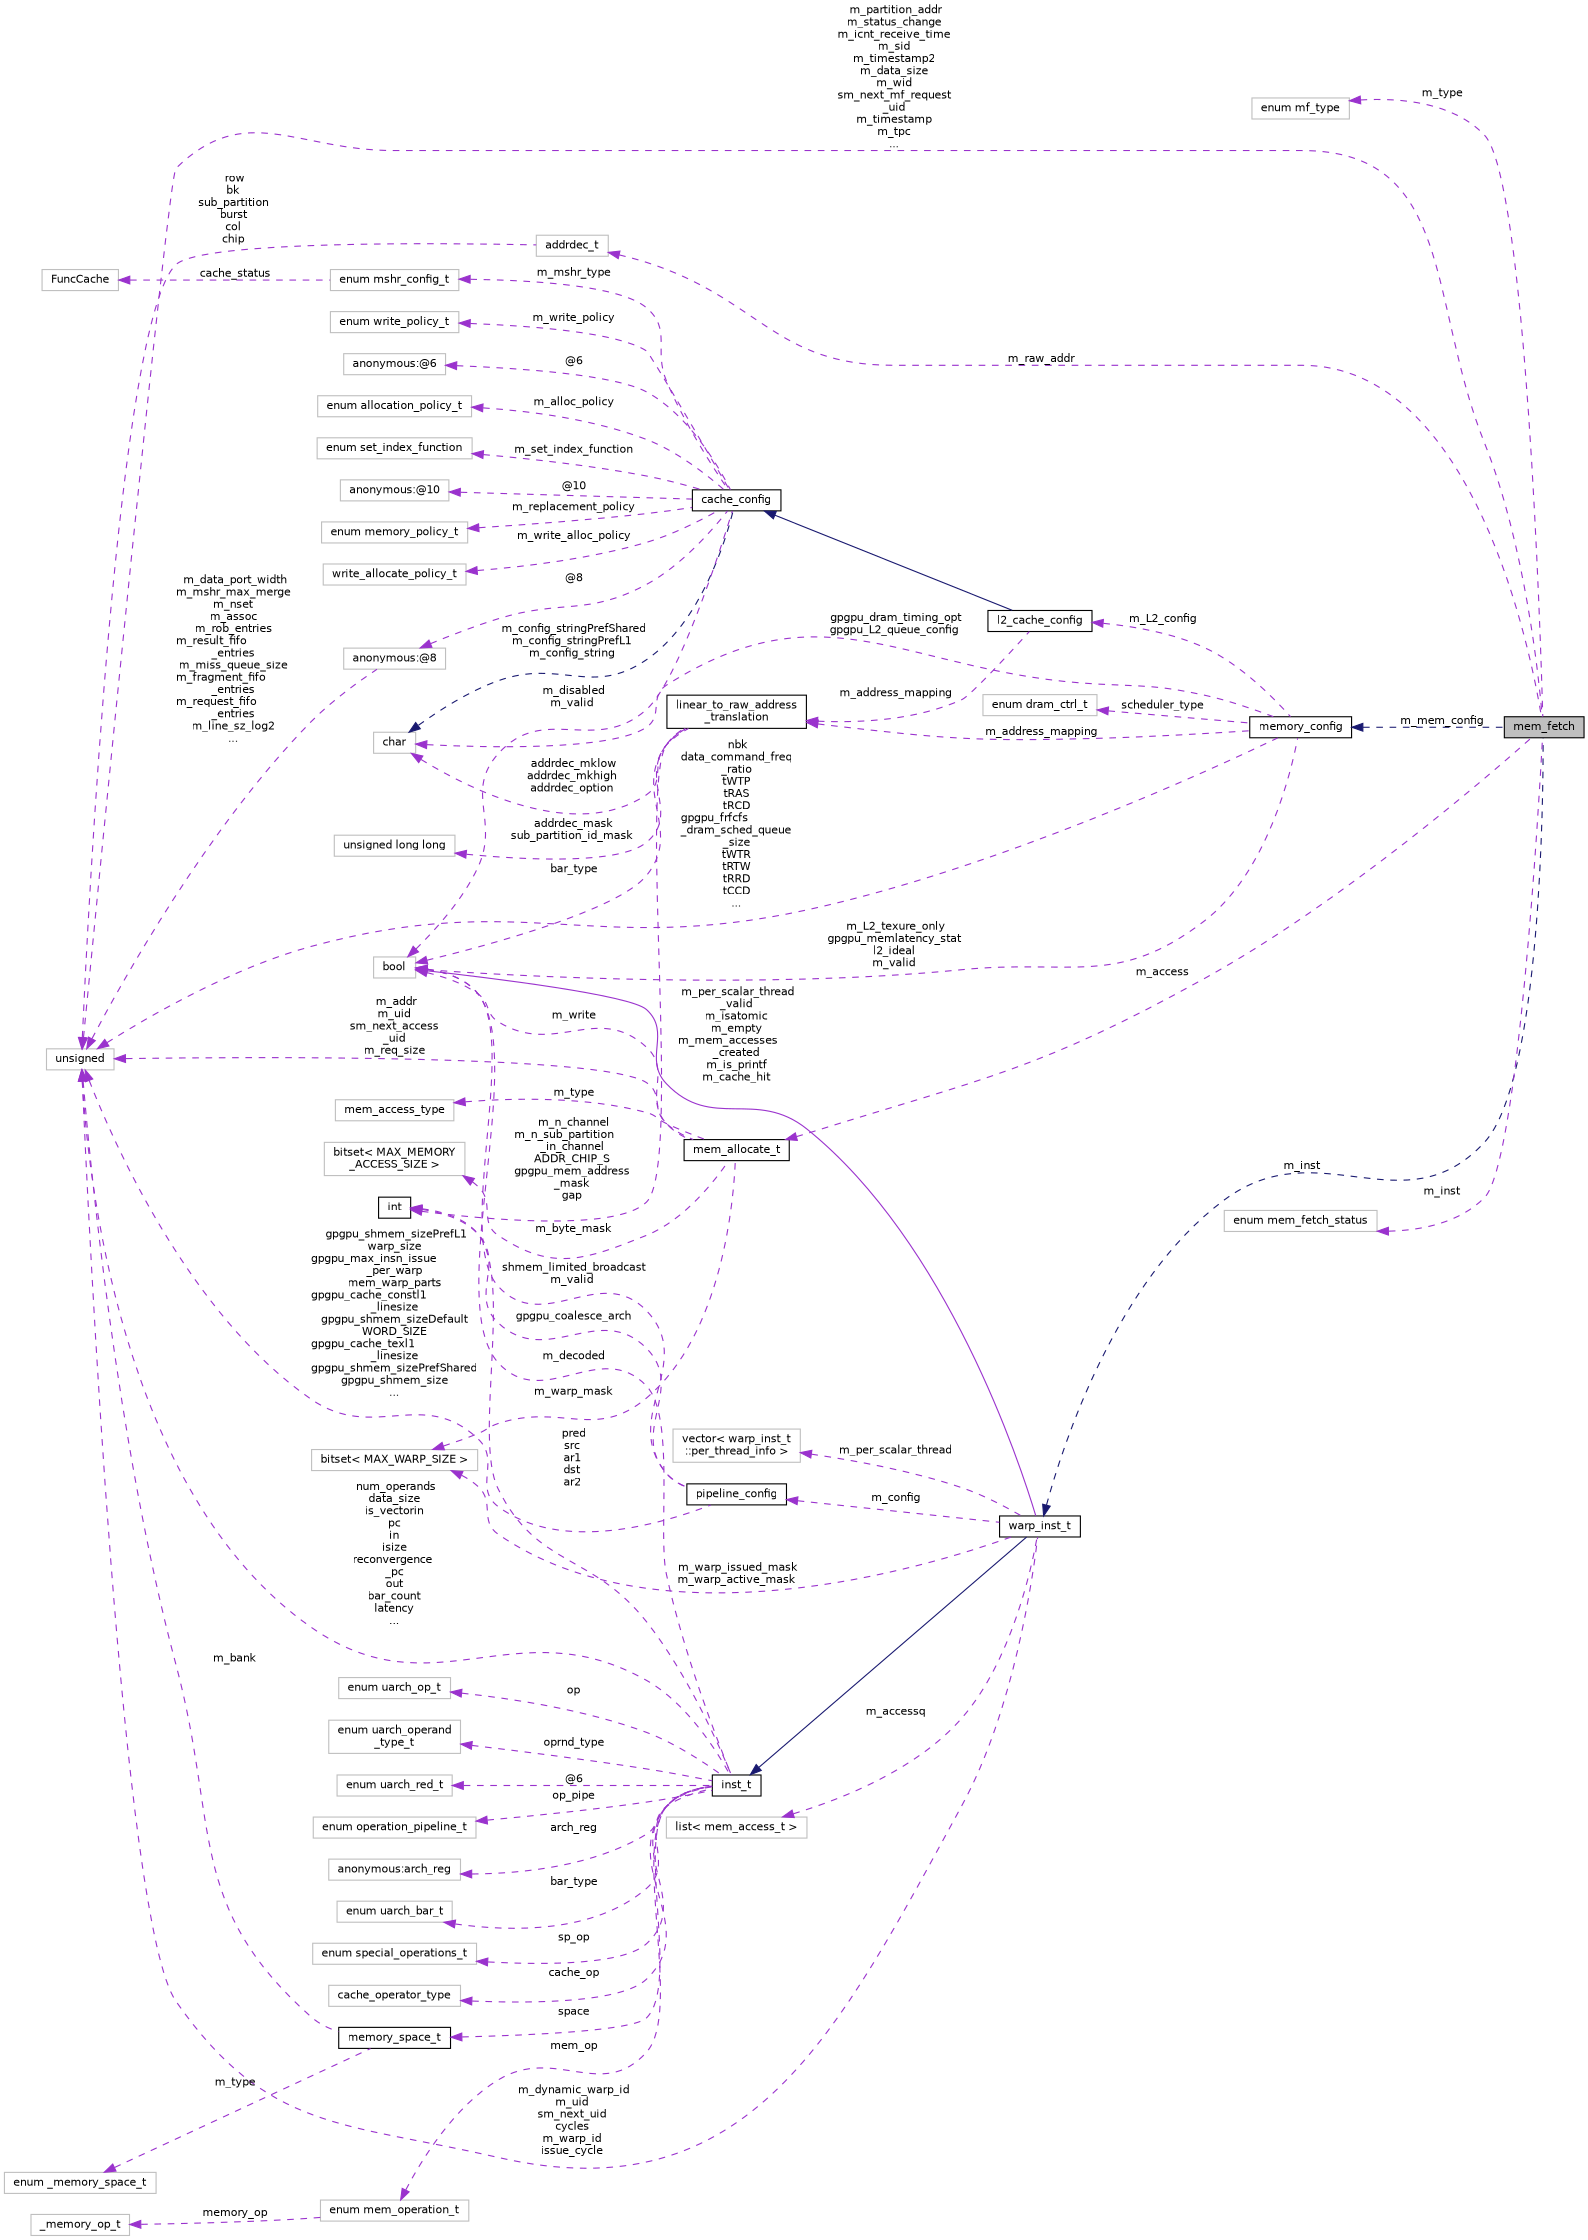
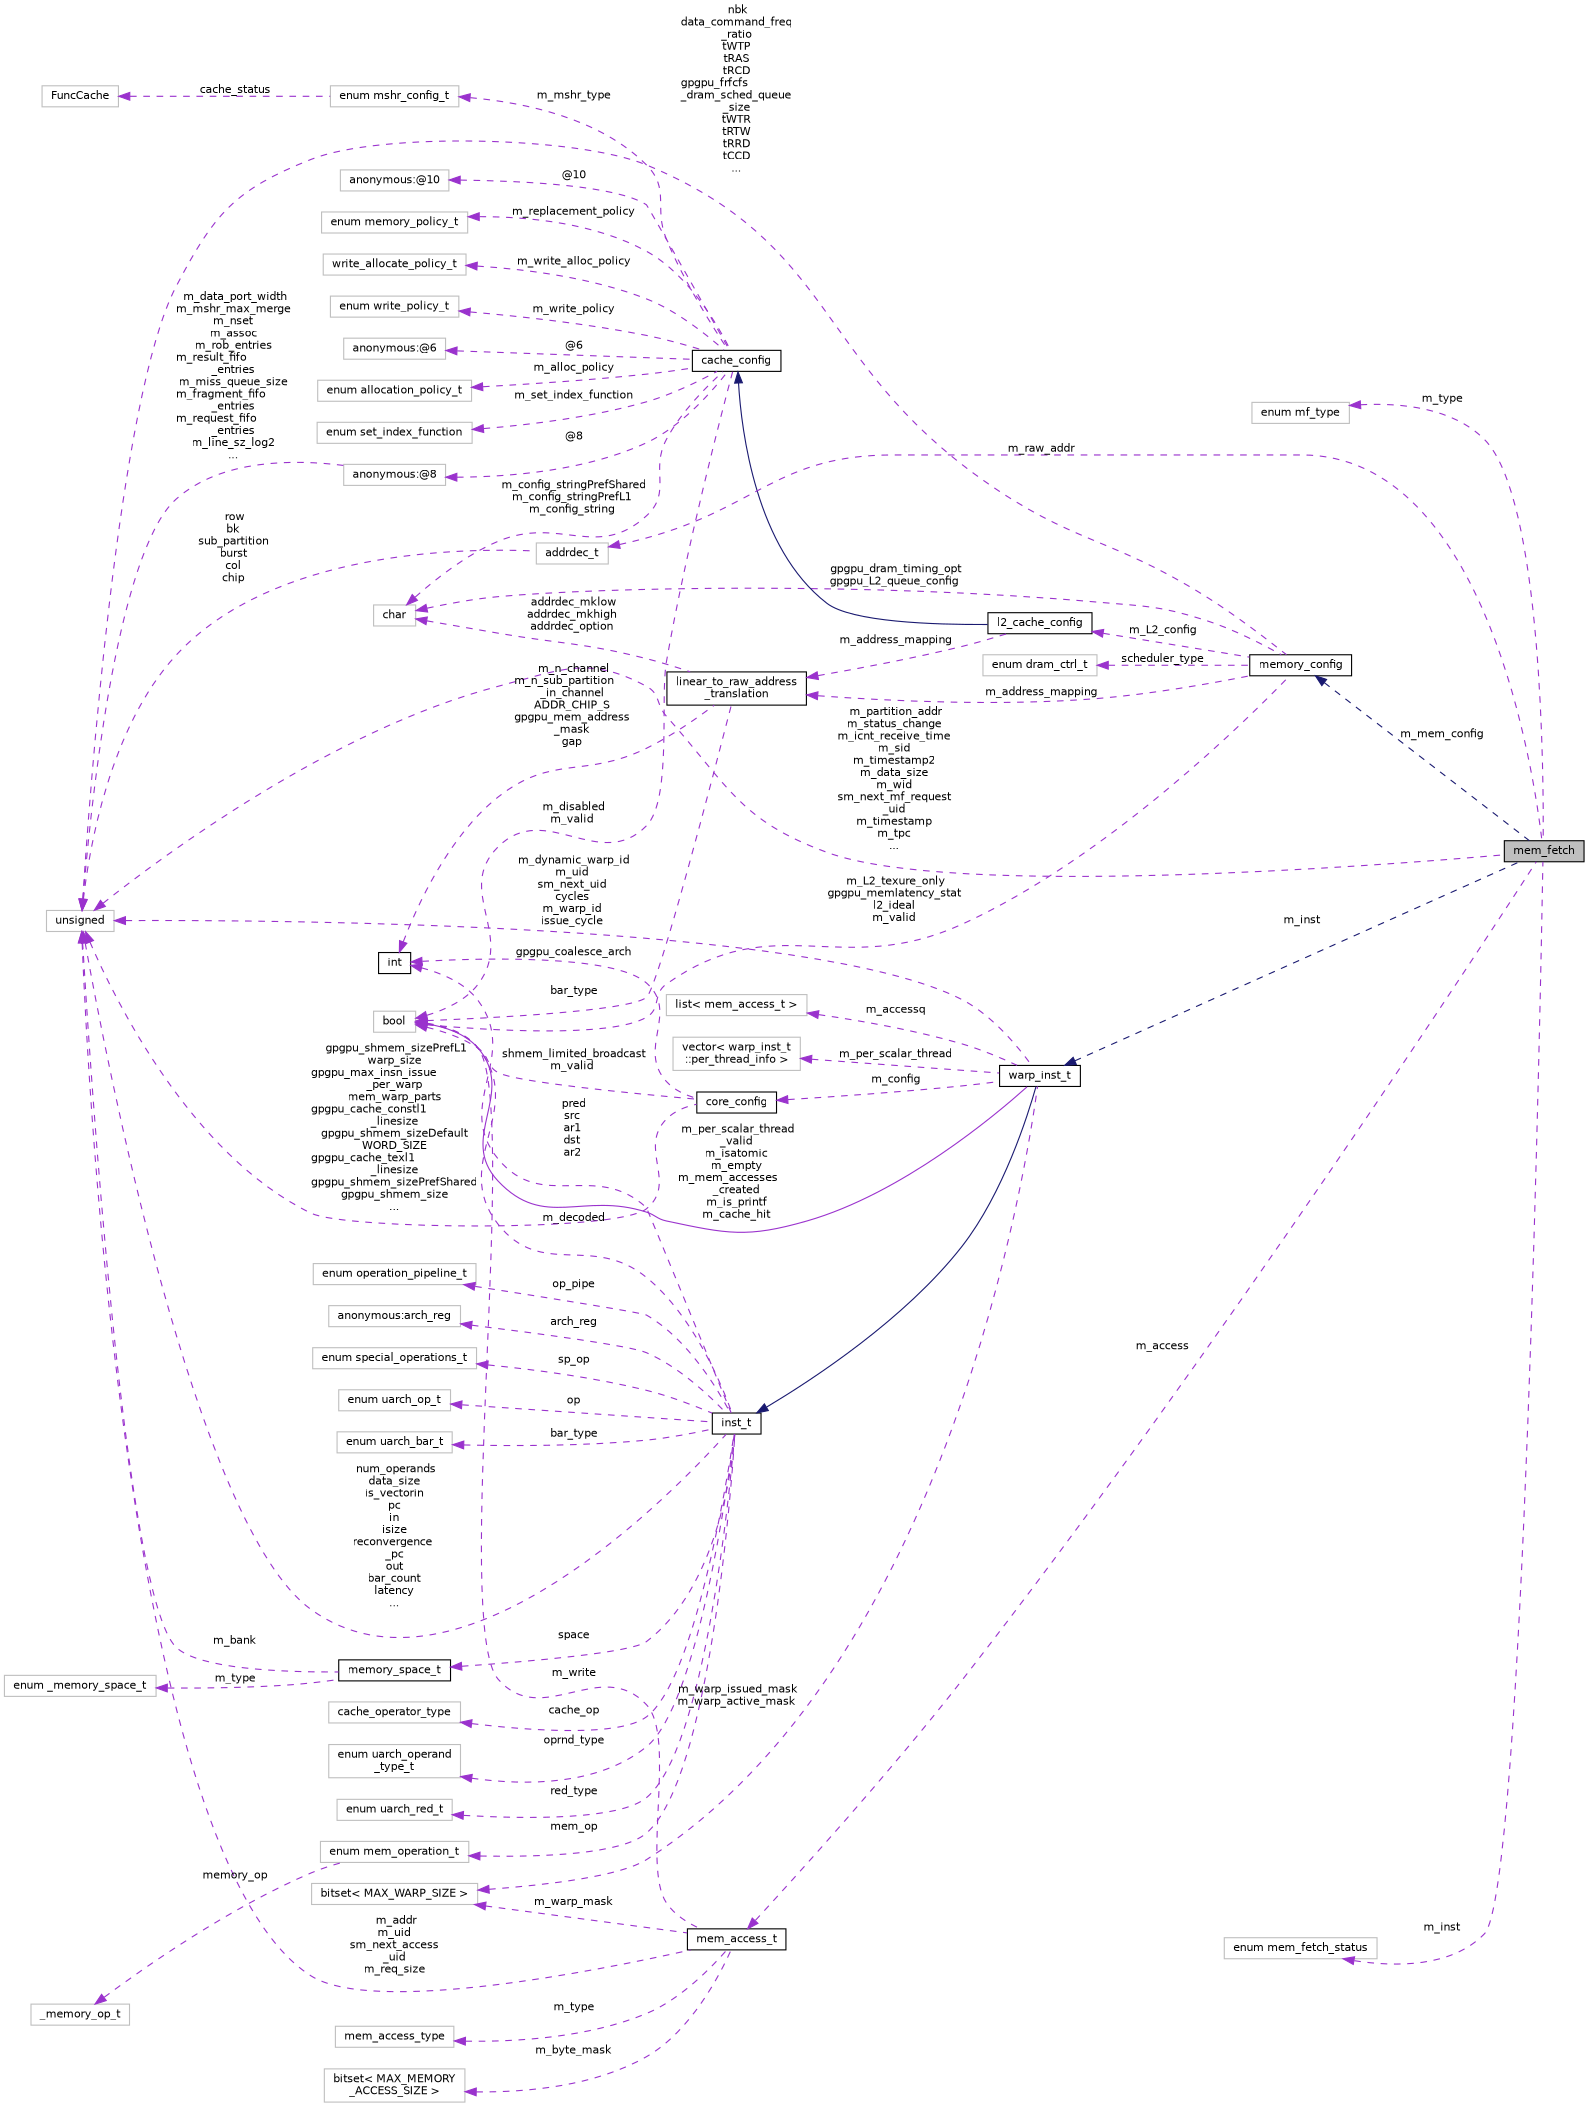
  digraph {
    fontname="DejaVu Sans"
    rankdir=LR
    node [color=grey75 fontname="DejaVu Sans" fontsize=10 shape=record]
    edge [color=darkorchid3 dir=back fontname="DejaVu Sans" fontsize=10 labelfontname=FreeSans labelfontsize=10 style=dashed]
    n1 [color=black fillcolor=grey75 fontcolor=black height=0.2 label=mem_fetch style=filled width=0.4]
    n2 [height=0.2 label="enum mf_type" width=0.4]
    n3 [color=black height=0.2 label=memory_config width=0.4]
    n4 [height=0.2 label="enum dram_ctrl_t" width=0.4]
    n5 [height=0.2 label=char width=0.4]
    n6 [color=black height=0.2 label="linear_to_raw_address\l_translation" width=0.4]
    n7 [color=black height=0.2 label=cache_config width=0.4]
    n8 [color=black height=0.2 label=l2_cache_config width=0.4]
    n9 [height=0.2 label=bool width=0.4]
    n10 [color=black height=0.2 label=warp_inst_t width=0.4]
    n11 [color=black height=0.2 label=inst_t width=0.4]
-   n12 [color=black height=0.2 label=pipeline_config width=0.4]
-   n13 [color=black height=0.2 label=mem_allocate_t width=0.4]
+   n12 [color=black height=0.2 label=core_config width=0.4]
+   n13 [color=black height=0.2 label=mem_access_t width=0.4]
    n14 [height=0.2 label=unsigned width=0.4]
    n15 [color=black height=0.2 label=memory_space_t width=0.4]
    n16 [height=0.2 label=addrdec_t width=0.4]
    n17 [height=0.2 label="anonymous:@8" width=0.4]
-   n18 [height=0.2 label="unsigned long long" width=0.4]
    n19 [color=black height=0.2 label=int width=0.4]
    n20 [height=0.2 label=write_allocate_policy_t width=0.4]
    n21 [height=0.2 label="enum write_policy_t" width=0.4]
    n22 [height=0.2 label=FuncCache width=0.4]
    n23 [height=0.2 label="enum mshr_config_t" width=0.4]
    n24 [height=0.2 label="anonymous:@6" width=0.4]
    n25 [height=0.2 label="enum allocation_policy_t" width=0.4]
    n26 [height=0.2 label="enum set_index_function" width=0.4]
    n27 [height=0.2 label="anonymous:@10" width=0.4]
    n28 [height=0.2 label="enum memory_policy_t" width=0.4]
    n29 [height=0.2 label="anonymous:arch_reg" width=0.4]
    n30 [height=0.2 label="enum special_operations_t" width=0.4]
    n31 [height=0.2 label="enum uarch_op_t" width=0.4]
    n32 [height=0.2 label="enum uarch_bar_t" width=0.4]
    n33 [height=0.2 label="enum mem_operation_t" width=0.4]
    n34 [height=0.2 label=cache_operator_type width=0.4]
    n35 [height=0.2 label="enum _memory_space_t" width=0.4]
    n36 [height=0.2 label=_memory_op_t width=0.4]
    n37 [height=0.2 label="enum uarch_operand\l_type_t" width=0.4]
    n38 [height=0.2 label="enum uarch_red_t" width=0.4]
    n39 [height=0.2 label="enum operation_pipeline_t" width=0.4]
    n40 [height=0.2 label="bitset\< MAX_WARP_SIZE \>" width=0.4]
    n41 [height=0.2 label="vector\< warp_inst_t\l::per_thread_info \>" width=0.4]
    n42 [height=0.2 label="list\< mem_access_t \>" width=0.4]
    n43 [height=0.2 label="bitset\< MAX_MEMORY\l_ACCESS_SIZE \>" width=0.4]
    n44 [height=0.2 label=mem_access_type width=0.4]
    n45 [height=0.2 label="enum mem_fetch_status" width=0.4]
    n2 -> n1 [label=" m_type"]
    n3 -> n1 [color=midnightblue label=" m_mem_config"]
    n4 -> n3 [label=" scheduler_type"]
    n5 -> n3 [label=" gpgpu_dram_timing_opt\ngpgpu_L2_queue_config"]
    n5 -> n6 [label=" addrdec_mklow\naddrdec_mkhigh\naddrdec_option"]
-   n5 -> n7 [color=midnightblue label=" m_config_stringPrefShared\nm_config_stringPrefL1\nm_config_string"]
+   n5 -> n7 [label=" m_config_stringPrefShared\nm_config_stringPrefL1\nm_config_string"]
    n6 -> n3 [label=" m_address_mapping"]
    n6 -> n8 [label=" m_address_mapping"]
    n7 -> n8 [color=midnightblue style=solid]
    n8 -> n3 [label=" m_L2_config"]
    n9 -> n3 [label=" m_L2_texure_only\ngpgpu_memlatency_stat\nl2_ideal\nm_valid"]
    n9 -> n6 [label=" bar_type"]
    n9 -> n7 [label=" m_disabled\nm_valid"]
    n9 -> n10 [label=" m_per_scalar_thread\l_valid\nm_isatomic\nm_empty\nm_mem_accesses\l_created\nm_is_printf\nm_cache_hit" style=solid]
    n9 -> n11 [label=" m_decoded"]
    n9 -> n12 [label=" shmem_limited_broadcast\nm_valid"]
    n9 -> n13 [label=" m_write"]
    n10 -> n1 [color=midnightblue label=" m_inst"]
    n11 -> n10 [color=midnightblue style=solid]
    n12 -> n10 [label=" m_config"]
    n13 -> n1 [label=" m_access"]
    n14 -> n1 [label=" m_partition_addr\nm_status_change\nm_icnt_receive_time\nm_sid\nm_timestamp2\nm_data_size\nm_wid\nsm_next_mf_request\l_uid\nm_timestamp\nm_tpc\n..."]
    n14 -> n3 [label=" nbk\ndata_command_freq\l_ratio\ntWTP\ntRAS\ntRCD\ngpgpu_frfcfs\l_dram_sched_queue\l_size\ntWTR\ntRTW\ntRRD\ntCCD\n..."]
    n14 -> n10 [label=" m_dynamic_warp_id\nm_uid\nsm_next_uid\ncycles\nm_warp_id\nissue_cycle"]
    n14 -> n11 [label=" num_operands\ndata_size\nis_vectorin\npc\nin\nisize\nreconvergence\l_pc\nout\nbar_count\nlatency\n..."]
    n14 -> n12 [label=" gpgpu_shmem_sizePrefL1\nwarp_size\ngpgpu_max_insn_issue\l_per_warp\nmem_warp_parts\ngpgpu_cache_constl1\l_linesize\ngpgpu_shmem_sizeDefault\nWORD_SIZE\ngpgpu_cache_texl1\l_linesize\ngpgpu_shmem_sizePrefShared\ngpgpu_shmem_size\n..."]
    n14 -> n13 [label=" m_addr\nm_uid\nsm_next_access\l_uid\nm_req_size"]
    n14 -> n15 [label=" m_bank"]
    n14 -> n16 [label=" row\nbk\nsub_partition\nburst\ncol\nchip"]
    n14 -> n17 [label=" m_data_port_width\nm_mshr_max_merge\nm_nset\nm_assoc\nm_rob_entries\nm_result_fifo\l_entries\nm_miss_queue_size\nm_fragment_fifo\l_entries\nm_request_fifo\l_entries\nm_line_sz_log2\n..."]
    n15 -> n11 [label=" space"]
    n16 -> n1 [label=" m_raw_addr"]
    n17 -> n7 [label=" @8"]
-   n18 -> n6 [label=" addrdec_mask\nsub_partition_id_mask"]
    n19 -> n6 [label=" m_n_channel\nm_n_sub_partition\l_in_channel\nADDR_CHIP_S\ngpgpu_mem_address\l_mask\ngap"]
    n19 -> n11 [label=" pred\nsrc\nar1\ndst\nar2"]
    n19 -> n12 [label=" gpgpu_coalesce_arch"]
    n20 -> n7 [label=" m_write_alloc_policy"]
    n21 -> n7 [label=" m_write_policy"]
    n22 -> n23 [label=" cache_status"]
    n23 -> n7 [label=" m_mshr_type"]
    n24 -> n7 [label=" @6"]
    n25 -> n7 [label=" m_alloc_policy"]
    n26 -> n7 [label=" m_set_index_function"]
    n27 -> n7 [label=" @10"]
    n28 -> n7 [label=" m_replacement_policy"]
    n29 -> n11 [label=" arch_reg"]
    n30 -> n11 [label=" sp_op"]
    n31 -> n11 [label=" op"]
    n32 -> n11 [label=" bar_type"]
    n33 -> n11 [label=" mem_op"]
    n34 -> n11 [label=" cache_op"]
    n35 -> n15 [label=" m_type"]
    n36 -> n33 [label=" memory_op"]
    n37 -> n11 [label=" oprnd_type"]
-   n38 -> n11 [label=" @6"]
+   n38 -> n11 [label=" red_type"]
    n39 -> n11 [label=" op_pipe"]
    n40 -> n10 [label=" m_warp_issued_mask\nm_warp_active_mask"]
    n40 -> n13 [label=" m_warp_mask"]
    n41 -> n10 [label=" m_per_scalar_thread"]
    n42 -> n10 [label=" m_accessq"]
    n43 -> n13 [label=" m_byte_mask"]
    n44 -> n13 [label=" m_type"]
    n45 -> n1 [label=" m_inst"]
  }
